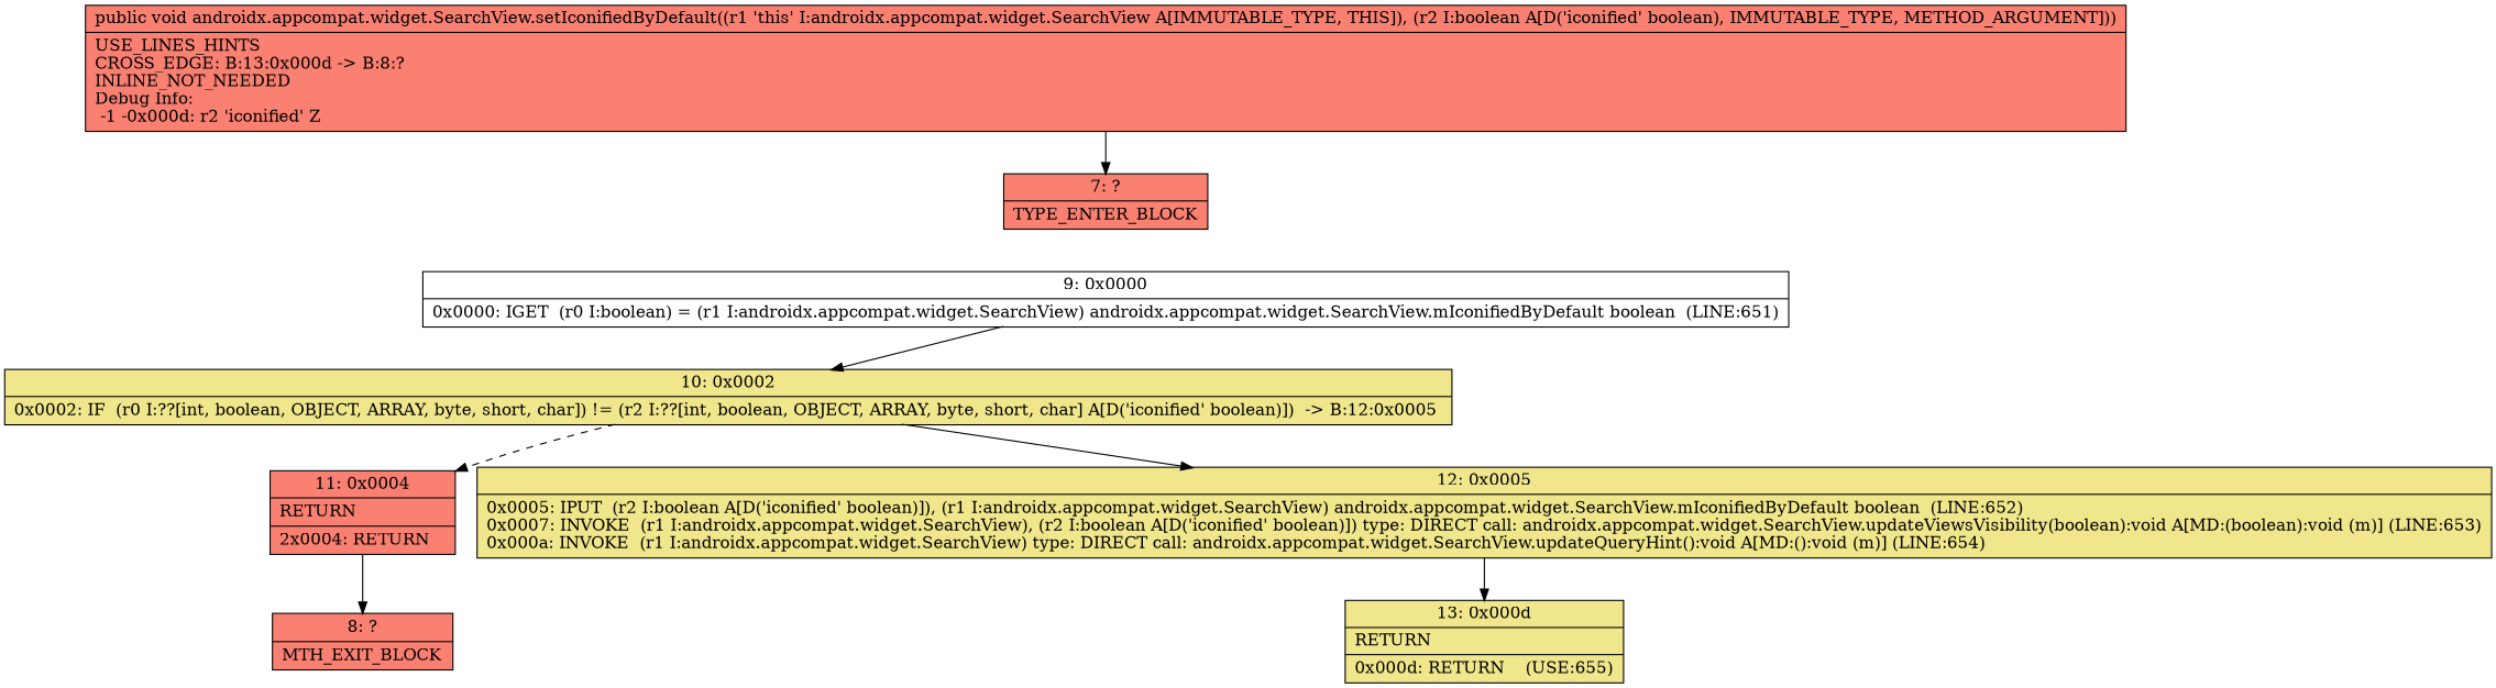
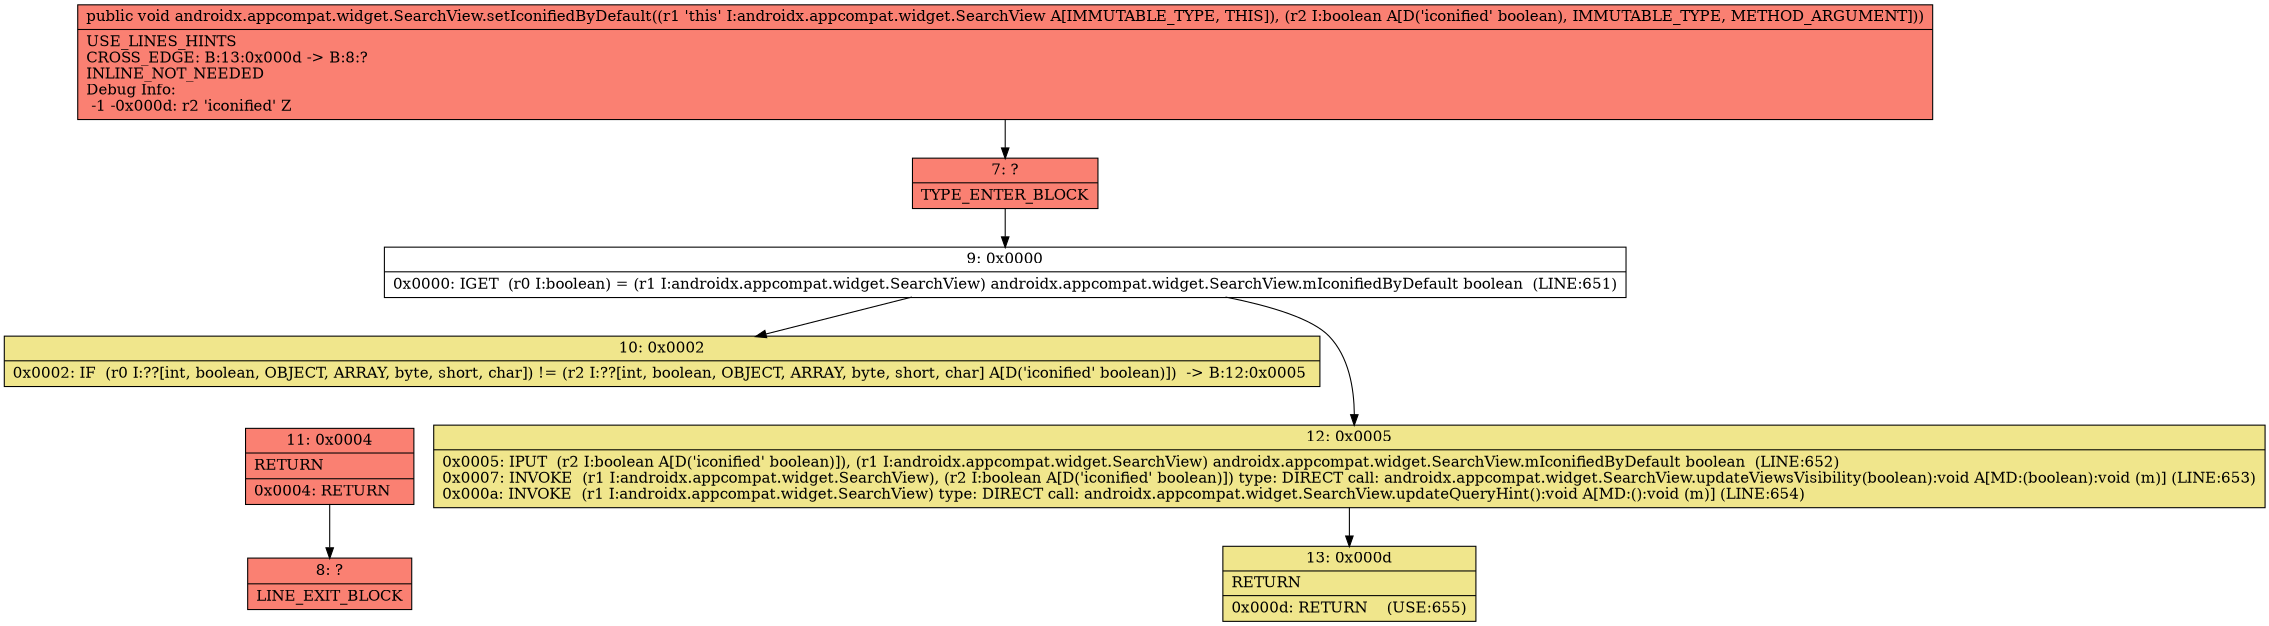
  digraph {
    node [fillcolor=salmon shape=record style=filled]
    n1 [label="{7\:\ ?|TYPE_ENTER_BLOCK\l}"]
    n2 [fillcolor=white label="{9\:\ 0x0000|0x0000: IGET  (r0 I:boolean) = (r1 I:androidx.appcompat.widget.SearchView) androidx.appcompat.widget.SearchView.mIconifiedByDefault boolean  (LINE:651)\l}"]
    n3 [fillcolor=khaki label="{10\:\ 0x0002|0x0002: IF  (r0 I:??[int, boolean, OBJECT, ARRAY, byte, short, char]) != (r2 I:??[int, boolean, OBJECT, ARRAY, byte, short, char] A[D('iconified' boolean)])  \-\> B:12:0x0005 \l}"]
-   n4 [label="{11\:\ 0x0004|RETURN\l|2x0004: RETURN   \l}"]
+   n4 [label="{11\:\ 0x0004|RETURN\l|0x0004: RETURN   \l}"]
    n5 [fillcolor=khaki label="{12\:\ 0x0005|0x0005: IPUT  (r2 I:boolean A[D('iconified' boolean)]), (r1 I:androidx.appcompat.widget.SearchView) androidx.appcompat.widget.SearchView.mIconifiedByDefault boolean  (LINE:652)\l0x0007: INVOKE  (r1 I:androidx.appcompat.widget.SearchView), (r2 I:boolean A[D('iconified' boolean)]) type: DIRECT call: androidx.appcompat.widget.SearchView.updateViewsVisibility(boolean):void A[MD:(boolean):void (m)] (LINE:653)\l0x000a: INVOKE  (r1 I:androidx.appcompat.widget.SearchView) type: DIRECT call: androidx.appcompat.widget.SearchView.updateQueryHint():void A[MD:():void (m)] (LINE:654)\l}"]
-   n6 [label="{8\:\ ?|MTH_EXIT_BLOCK\l}"]
+   n6 [label="{8\:\ ?|LINE_EXIT_BLOCK\l}"]
    n7 [fillcolor=khaki label="{13\:\ 0x000d|RETURN\l|0x000d: RETURN    (USE:655)\l}"]
    n8 [label="{public void androidx.appcompat.widget.SearchView.setIconifiedByDefault((r1 'this' I:androidx.appcompat.widget.SearchView A[IMMUTABLE_TYPE, THIS]), (r2 I:boolean A[D('iconified' boolean), IMMUTABLE_TYPE, METHOD_ARGUMENT]))  | USE_LINES_HINTS\lCROSS_EDGE: B:13:0x000d \-\> B:8:?\lINLINE_NOT_NEEDED\lDebug Info:\l  \-1 \-0x000d: r2 'iconified' Z\l}"]
+   n1 -> n2
    n2 -> n3
-   n3 -> n4 [style=dashed]
-   n3 -> n5
+   n2 -> n5
    n4 -> n6
    n5 -> n7
    n8 -> n1
  }
